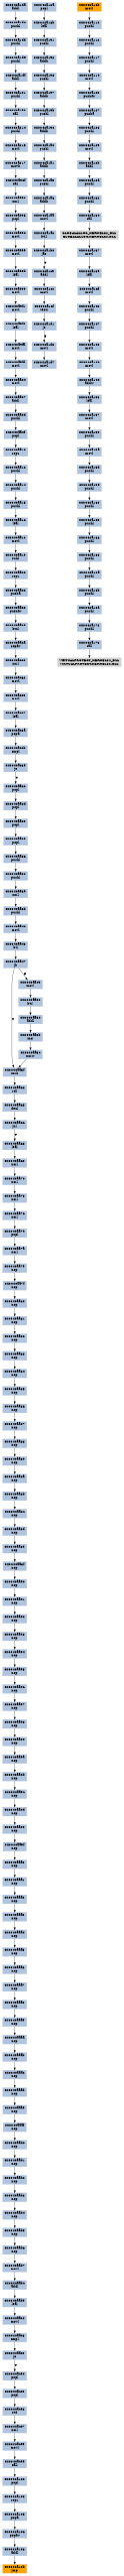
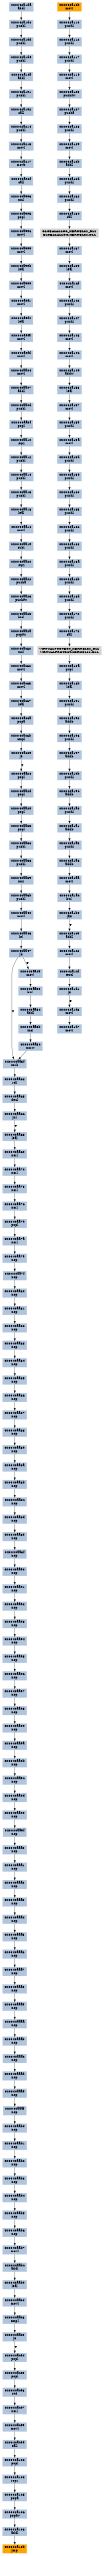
  strict digraph {
    node [color=lightsteelblue fillcolor=lightsteelblue shape=rectangle style=filled]
    edge [color="#000000"]
    n1 [label="0x0040aac4\nmovl"]
    n2 [label="0x0040aac6\ncmpl"]
    n3 [label="0x0040aac9\nje"]
    n4 [label="0x0040ace4\npopl"]
    n5 [label="0x0042a1d1\nje"]
    n6 [label="0x0042a1d3\nmovl"]
    n7 [label="0x0042a1d7\nmovl"]
    n8 [label="0x0042a16d\npushl"]
    n9 [label="0x0042a172\npushl"]
    n10 [label="0x0042a173\ncall"]
    n11 [color=lightgrey fillcolor=lightgrey label="VIRTUALPROTECT_KERNEL32_DLL\nVIRTUALPROTECT-KERNEL32-DLL"]
    n12 [label="0x0042a103\nrepz"]
    n13 [label="0x0042a105\npopa"]
    n14 [label="0x0042a106\npopfw"]
    n15 [label="0x0042a108\naddl"]
    n16 [color=lightgrey fillcolor=orange label="0x0042a10b\njmp"]
    n17 [label="0x0040aa9b\nnop"]
    n18 [label="0x0040aa9c\nnop"]
    n19 [label="0x0040aa9d\nnop"]
    n20 [label="0x0040aa9e\nnop"]
    n21 [label="0x0040aa97\nnop"]
    n22 [label="0x0040aa98\nnop"]
    n23 [label="0x0040aa99\nnop"]
    n24 [label="0x0040aa9a\nnop"]
    n25 [label="0x0040aaa2\nnop"]
    n26 [label="0x0040aaa3\nnop"]
    n27 [label="0x0040aaa4\nnop"]
    n28 [label="0x0040aaa5\nnop"]
    n29 [label="0x0042a196\npushl"]
    n30 [label="0x0042a197\naddb"]
    n31 [label="0x0042a19b\npushl"]
    n32 [label="0x0042a19c\naddb"]
    n33 [label="0x0040aa36\npushl"]
    n34 [label="0x0040aa38\npushl"]
    n35 [label="0x0040aa39\nxorl"]
    n36 [label="0x0040aa3b\npushl"]
    n37 [label="0x0040aaac\nnop"]
    n38 [label="0x0040aaad\nnop"]
    n39 [label="0x0040aaae\nnop"]
    n40 [label="0x0040aaaf\nnop"]
    n41 [label="0x0042a191\npushl"]
    n42 [label="0x0042a192\naddb"]
    n43 [label="0x0040aa8c\nnop"]
    n44 [label="0x0040aa8d\nnop"]
    n45 [label="0x0040aa8e\nnop"]
    n46 [label="0x0040aa8f\nnop"]
    n47 [label="0x0042a214\npushl"]
    n48 [label="0x0042a215\nmovl"]
    n49 [label="0x0042a217\nmovb"]
    n50 [label="0x0040a98f\ncall"]
    n51 [label="0x0042a18a\npopl"]
    n52 [label="0x0040aab3\nnop"]
    n53 [label="0x0040aab4\nnop"]
    n54 [label="0x0040aab5\nnop"]
    n55 [label="0x0040aab6\nnop"]
    n56 [label="0x0040aa9f\nnop"]
    n57 [label="0x0040aaa0\nnop"]
    n58 [label="0x0042a148\nmovl"]
    n59 [label="0x0042a14c\nmovl"]
    n60 [label="0x0042a14e\naddw"]
    n61 [label="0x0042a153\nleal"]
    n62 [label="0x0040aa82\nnop"]
    n63 [label="0x0040aa83\nnop"]
    n64 [label="0x0040aa84\nnop"]
    n65 [label="0x0040aa85\nnop"]
    n66 [label="0x0042a1de\npushl"]
    n67 [label="0x0042a1df\naddl"]
    n68 [label="0x0042a1e1\npushl"]
    n69 [label="0x0042a1e2\ncall"]
    n70 [label="0x0042a159\npushl"]
    n71 [label="0x0042a15a\nmovl"]
    n72 [label="0x0042a15d\npushl"]
    n73 [label="0x0042a15e\npushl"]
    n74 [label="0x0040aa40\nmovl"]
    n75 [label="0x0040aa43\nbtl"]
    n76 [label="0x0040ace5\npopl"]
    n77 [label="0x0040ace6\nstd"]
    n78 [label="0x0040ace7\nxorl"]
    n79 [label="0x0040ace9\nmovl"]
    n80 [label="0x0040aa89\nnop"]
    n81 [label="0x0040aa8a\nnop"]
    n82 [label="0x0040aa8b\nnop"]
    n83 [label="0x0042a1da\naddl"]
    n84 [color=lightgrey label="0x0042a1dc\npushl"]
    n85 [label="0x0040aab7\nmovl"]
    n86 [label="0x0040aabc\naddl"]
    n87 [label="0x0040aabe\nleal"]
    n88 [label="0x0042a1a6\naddb"]
    n89 [label="0x0042a1aa\nmovl"]
    n90 [label="0x0042a1ac\nbtrl"]
    n91 [label="0x0042a1b0\njae"]
    n92 [label="0x0040aa62\nroll"]
    n93 [label="0x0040aa65\ndecl"]
    n94 [label="0x0040aa66\njnl"]
    n95 [label="0x0040aa68\nleal"]
    n96 [label="0x0040aa94\nnop"]
    n97 [label="0x0040aa95\nnop"]
    n98 [label="0x0040aa96\nnop"]
    n99 [label="0x0040aa86\nnop"]
    n100 [label="0x0040aa87\nnop"]
    n101 [label="0x0040aa88\nnop"]
    n102 [label="0x0040aa1c\nmovl"]
    n103 [label="0x0040aa1e\nsubl"]
    n104 [label="0x0040aa20\nrepz"]
    n105 [label="0x0040aa22\npusha"]
    n106 [label="0x0042a1a5\npushl"]
    n107 [label="0x0042a160\npushl"]
    n108 [label="0x0042a165\npushl"]
    n109 [label="0x0040aa90\nnop"]
    n110 [label="0x0040aa91\nnop"]
    n111 [label="0x0040aa92\nnop"]
    n112 [label="0x0040aa93\nnop"]
    n113 [label="0x0042a139\nleal"]
    n114 [label="0x0042a13f\nmovl"]
    n115 [label="0x0042a142\npushl"]
    n116 [label="0x0042a147\npushl"]
    n117 [label="0x0042a102\npopl"]
    n118 [label="0x0040aaa6\nnop"]
    n119 [label="0x0040aaa7\nnop"]
    n120 [label="0x0040aaa8\nnop"]
    n121 [label="0x0040aaa9\nnop"]
    n122 [label="0x0040aa35\npopl"]
    n123 [label="0x0040aa54\naddl"]
    n124 [label="0x0040aa5b\nincl"]
    n125 [label="0x0040aa5c\nxorw"]
    n126 [label="0x0040aa5f\nxorb"]
    n127 [label="0x0042a157\nmovl"]
    n128 [label="0x0042a112\npushl"]
    n129 [label="0x0042a117\npushl"]
    n130 [label="0x0042a11e\nmovl"]
    n131 [label="0x0042a125\npushfw"]
    n132 [label="0x0040aa47\njb"]
    n133 [label="0x0040aa49\nmovl"]
    n134 [label="0x0040a9ee\nmovl"]
    n135 [label="0x0040a9f1\nmovl"]
    n136 [label="0x0040a9f4\nleal"]
    n137 [label="0x0040a9fa\nmovl"]
    n138 [label="0x0042a12b\naddl"]
    n139 [label="0x0042a12d\npushl"]
    n140 [label="0x0042a132\npushl"]
    n141 [label="0x0042a134\ncall"]
    n142 [label="0x0040aa7a\nxorl"]
    n143 [label="0x0040aa7e\nnop"]
    n144 [label="0x0040aa7f\nnop"]
    n145 [label="0x0040aa80\nnop"]
    n146 [label="0x0040ac60\nxorl"]
    n147 [label="0x0040ac62\nmovl"]
    n148 [label="0x0040ac65\nmovl"]
    n149 [label="0x0040ac67\nleal"]
    n150 [label="0x0040a9e3\nxorl"]
    n151 [label="0x0040a9e5\npopl"]
    n152 [label="0x0040a9e6\nmovl"]
    n153 [label="0x0040aa50\nbtrl"]
    n154 [label="0x0042a127\npusha"]
    n155 [label="0x0042a128\npushl"]
    n156 [label="0x0042a129\nmovl"]
    n157 [color=lightgrey fillcolor=lightgrey label="GLOBALALLOC_KERNEL32_DLL\nGLOBALALLOC-KERNEL32-DLL"]
    n158 [label="0x0042a137\nmovl"]
    n159 [label="0x0040aaa1\nnop"]
    n160 [label="0x0040aa6e\nxorl"]
    n161 [label="0x0040aa70\nxorl"]
    n162 [label="0x0040aa73\nxorl"]
    n163 [label="0x0040aa07\naddl"]
    n164 [label="0x0040aa0d\npushl"]
    n165 [label="0x0040aa0f\npopl"]
    n166 [label="0x0040aa10\nrepz"]
    n167 [label="0x0040aab0\nnop"]
    n168 [label="0x0040aab1\nnop"]
    n169 [label="0x0040aab2\nnop"]
    n170 [label="0x0042a166\npushl"]
    n171 [label="0x0042a168\npushl"]
    n172 [label="0x0042a18b\nleal"]
    n173 [label="0x0040acee\ncall"]
    n174 [label="0x0040aa23\npushfw"]
    n175 [label="0x0040aa25\nbtcl"]
    n176 [label="0x0040aa2a\npopfw"]
    n177 [label="0x0040ac6b\ncmpl"]
    n178 [label="0x0040ac6e\nje"]
    n179 [label="0x0040aa2c\npopl"]
    n180 [label="0x0040aa2d\npopl"]
    n181 [label="0x0042a1c9\naddl"]
    n182 [label="0x0042a1cc\nmovl"]
    n183 [label="0x0042a1cf\ntestl"]
    n184 [label="0x0042a1dd\npushl"]
    n185 [label="0x0042a1a0\npushl"]
    n186 [label="0x0042a1a1\naddb"]
    n187 [label="0x0040aaaa\nnop"]
    n188 [label="0x0040aaab\nnop"]
    n189 [label="0x0040aa79\npopl"]
    n190 [label="0x0040aa76\nxorl"]
    n191 [label="0x0040a9e9\nmovl"]
    n192 [label="0x0040a9eb\nleal"]
    n193 [label="0x0040aa15\npushl"]
    n194 [label="0x0040aa16\nleal"]
    n195 [label="0x0040aa81\nnop"]
    n196 [label="0x0040aa2e\npopl"]
    n197 [label="0x0040ac6a\npopa"]
    n198 [label="0x0042a16a\npushl"]
    n199 [label="0x0042a16b\npushl"]
    n200 [label="0x0040aa12\npushl"]
    n201 [label="0x0040a9fd\nmovl"]
    n202 [label="0x0040aa04\nmovl"]
    n203 [label="0x0040aa14\npushl"]
    n204 [label="0x0042a110\npushl"]
    n205 [color=lightgrey fillcolor=orange label="0x0042a10b\nmovl"]
    n1 -> n2
    n2 -> n3
    n3 -> n4 [label=T]
    n4 -> n76
    n5 -> n6 [label=F]
    n6 -> n7
    n8 -> n9
    n9 -> n10
    n10 -> n11
+   n11 -> n51
    n12 -> n13
    n13 -> n14
    n14 -> n15
    n15 -> n16
    n17 -> n18
    n18 -> n19
    n19 -> n20
    n20 -> n56
    n21 -> n22
    n22 -> n23
    n23 -> n24
    n24 -> n17
    n25 -> n26
    n26 -> n27
    n27 -> n28
    n28 -> n118
    n29 -> n30
    n30 -> n31
    n31 -> n32
    n32 -> n185
    n33 -> n34
    n34 -> n35
    n35 -> n36
    n36 -> n74
    n37 -> n38
    n38 -> n39
    n39 -> n40
    n40 -> n167
    n41 -> n42
    n42 -> n29
    n43 -> n44
    n44 -> n45
    n45 -> n46
    n46 -> n109
    n47 -> n48
    n48 -> n49
    n49 -> n50
    n50 -> n150
    n51 -> n172
    n52 -> n53
    n53 -> n54
    n54 -> n55
    n55 -> n85
    n56 -> n57
    n57 -> n159
    n58 -> n59
    n59 -> n60
    n60 -> n61
    n61 -> n127
    n62 -> n63
    n63 -> n64
    n64 -> n65
    n65 -> n99
    n66 -> n67
    n67 -> n68
    n68 -> n69
    n69 -> n47
    n70 -> n71
    n71 -> n72
    n72 -> n73
    n73 -> n107
    n74 -> n75
    n75 -> n132
    n76 -> n77
    n77 -> n78
    n78 -> n79
    n79 -> n173
    n80 -> n81
    n81 -> n82
    n82 -> n43
    n83 -> n84
    n84 -> n184
    n85 -> n86
    n86 -> n87
    n87 -> n1
    n88 -> n89
    n89 -> n90
    n90 -> n91
    n91 -> n181 [label=T]
    n92 -> n93
    n93 -> n94
    n94 -> n95 [label=T]
    n95 -> n160
    n96 -> n97
    n97 -> n98
    n98 -> n21
    n99 -> n100
    n100 -> n101
    n101 -> n80
    n102 -> n103
    n103 -> n104
    n104 -> n105
    n105 -> n174
    n106 -> n88
    n107 -> n108
    n108 -> n170
    n109 -> n110
    n110 -> n111
    n111 -> n112
    n112 -> n96
    n113 -> n114
    n114 -> n115
    n115 -> n116
    n116 -> n58
    n117 -> n12
    n118 -> n119
    n119 -> n120
    n120 -> n121
    n121 -> n187
    n122 -> n33
    n123 -> n124
    n124 -> n125
    n125 -> n126
    n126 -> n92
    n127 -> n70
    n128 -> n129
    n129 -> n130
    n130 -> n131
    n131 -> n154
    n132 -> n126 [label=T]
    n132 -> n133 [label=F]
    n133 -> n153
    n134 -> n135
    n135 -> n136
    n136 -> n137
    n137 -> n201
    n138 -> n139
    n139 -> n140
    n140 -> n141
    n141 -> n157
    n142 -> n143
    n143 -> n144
    n144 -> n145
    n145 -> n195
    n146 -> n147
    n147 -> n148
    n148 -> n149
    n149 -> n197
    n150 -> n151
    n151 -> n152
    n152 -> n191
    n153 -> n123
    n154 -> n155
    n155 -> n156
    n156 -> n138
    n157 -> n158
    n158 -> n113
    n159 -> n25
    n160 -> n161
    n161 -> n162
    n162 -> n190
    n163 -> n164
    n164 -> n165
    n165 -> n166
    n166 -> n200
    n167 -> n168
    n168 -> n169
    n169 -> n52
    n170 -> n171
    n171 -> n198
    n172 -> n41
    n173 -> n117
    n174 -> n175
    n175 -> n176
    n176 -> n146
    n177 -> n178
    n178 -> n179 [label=T]
    n179 -> n180
    n180 -> n196
    n181 -> n182
    n182 -> n183
    n183 -> n5
    n184 -> n66
    n185 -> n186
    n186 -> n106
    n187 -> n188
    n188 -> n37
    n189 -> n142
    n190 -> n189
    n191 -> n192
    n192 -> n134
    n193 -> n194
    n194 -> n102
    n195 -> n62
    n196 -> n122
    n197 -> n177
    n198 -> n199
    n199 -> n8
    n200 -> n203
    n201 -> n202
    n202 -> n163
    n203 -> n193
    n204 -> n128
    n205 -> n204
  }
